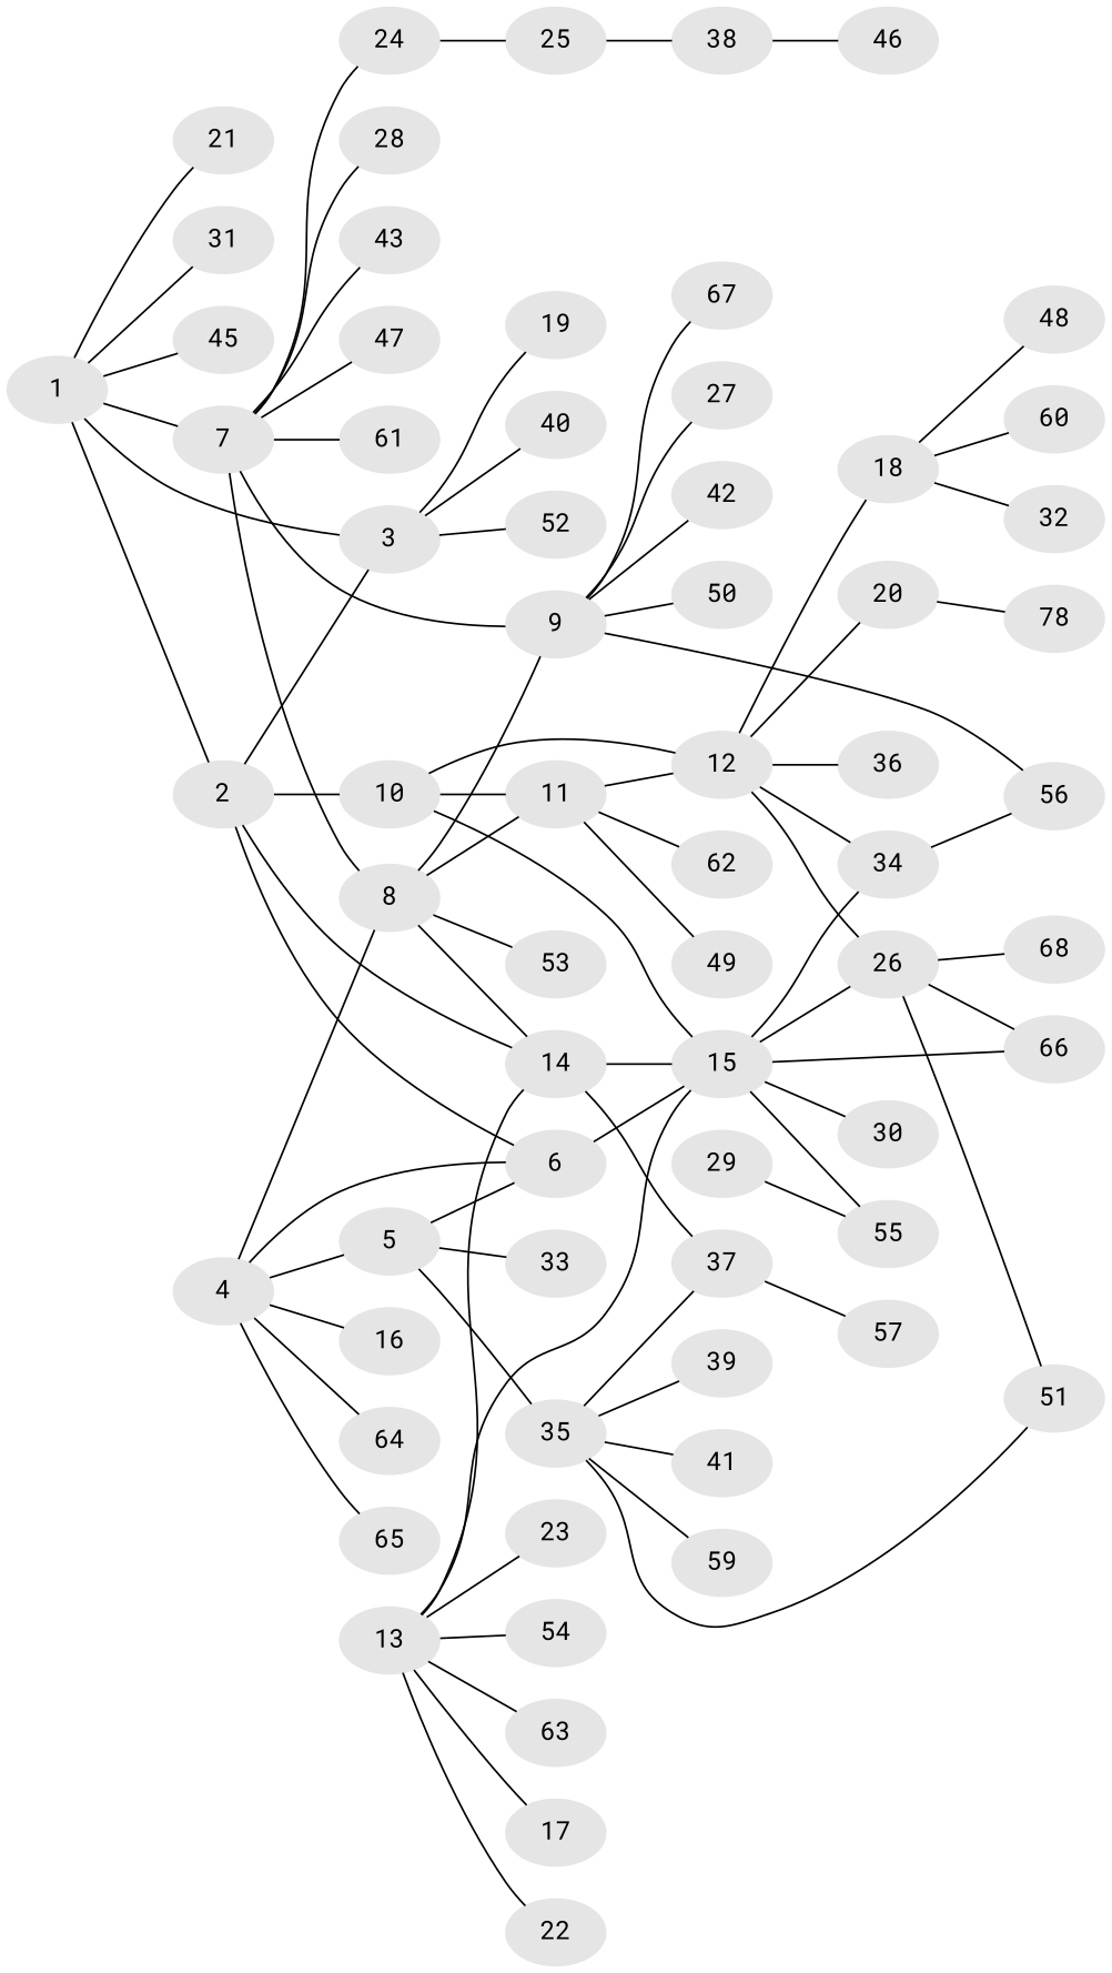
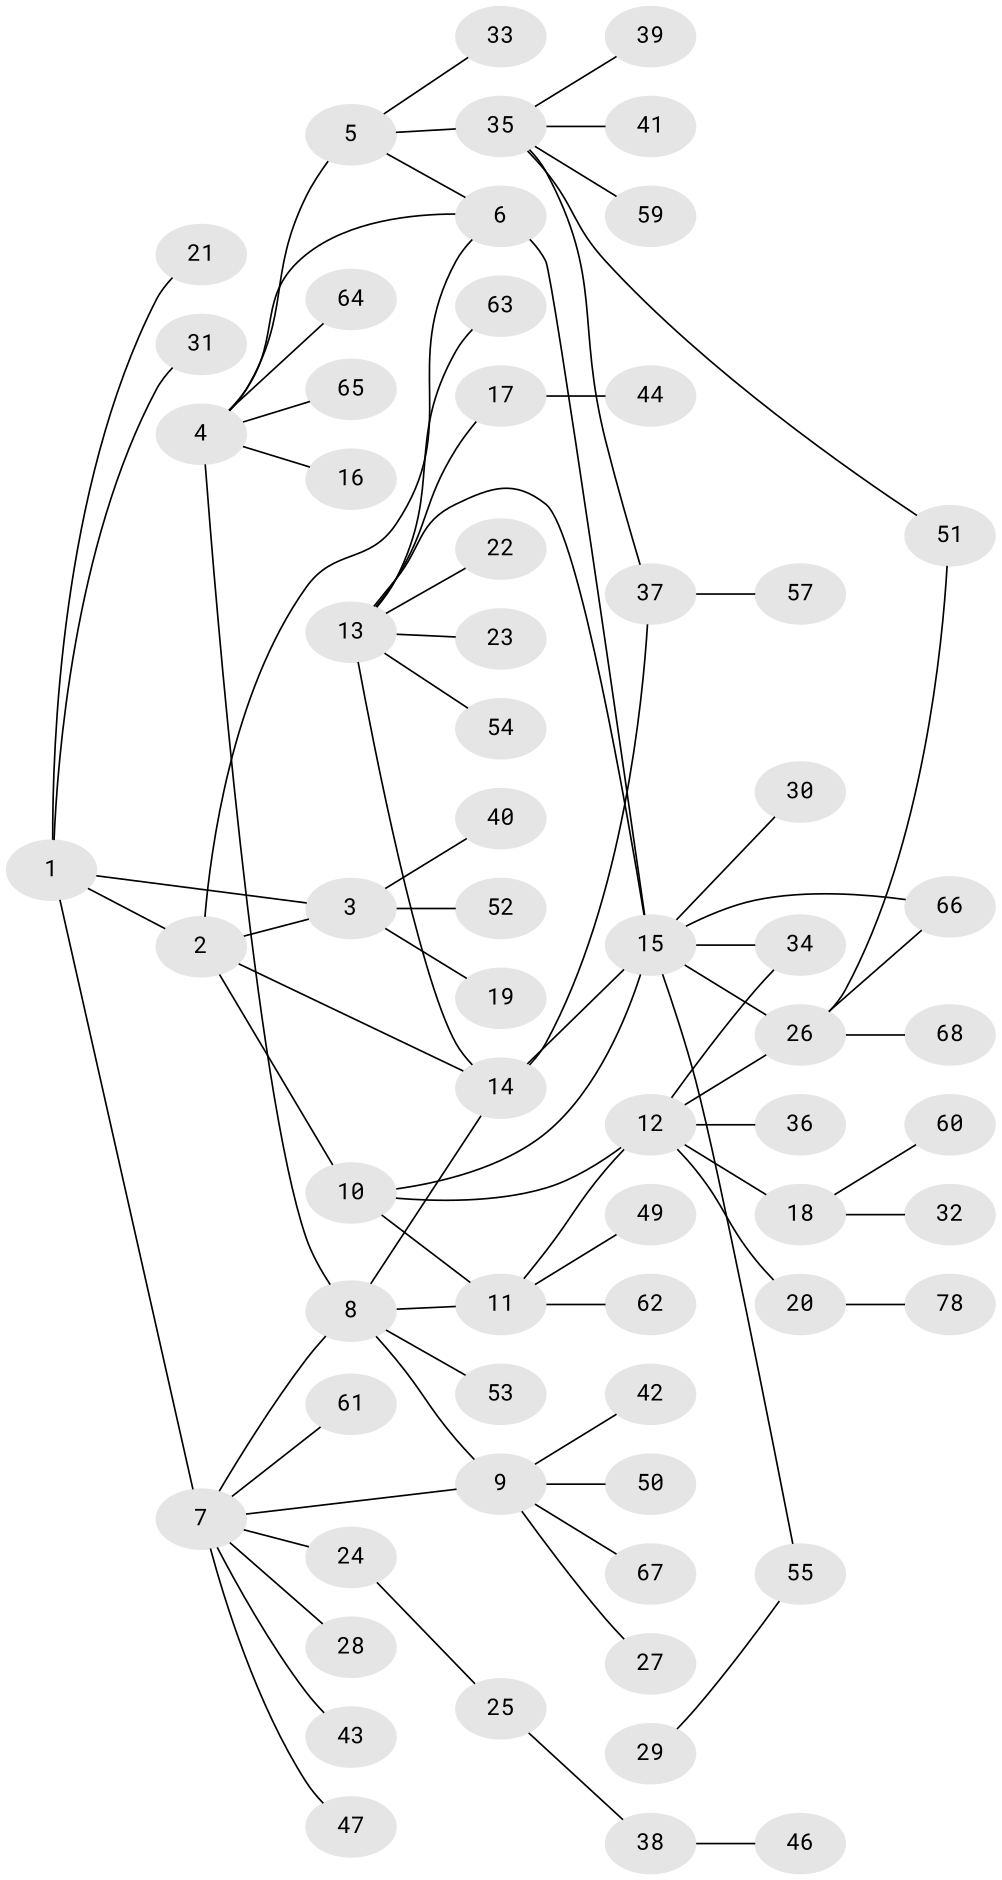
  graph {
    fontname="Roboto Mono"
    rankdir=LR
    node [color=gray90 fontname="Roboto Mono" style=filled]
    edge [fontname="Roboto Mono"]
    1
    2
    3
    7
    21
    31
-   45
    6
    10
    14
    19
    40
    52
    8
    9
    24
    28
    43
    47
    61
    15
    11
    12
    37
    4
    5
    16
    64
    65
    33
    35
    53
    49
    62
    51
    39
    41
    59
    26
    34
    30
    55
    66
    27
    42
    50
-   56
    67
    25
    18
    20
    36
    32
-   48
    60
    n56 [label=78]
    68
    29
    13
    17
    22
    23
    54
    63
+   44
    57
    38
    46
    1 -- 2
    1 -- 3
    1 -- 7
    1 -- 21
    1 -- 31
-   1 -- 45
    2 -- 3
    2 -- 6
    2 -- 10
    2 -- 14
    3 -- 19
    3 -- 40
    3 -- 52
    7 -- 8
    7 -- 9
    7 -- 24
    7 -- 28
    7 -- 43
    7 -- 47
    7 -- 61
    6 -- 15
    10 -- 15
    10 -- 11
    10 -- 12
    14 -- 15
    14 -- 37
    8 -- 14
    8 -- 9
    8 -- 11
    8 -- 53
    9 -- 27
    9 -- 42
    9 -- 50
-   9 -- 56
    9 -- 67
    24 -- 25
    15 -- 26
    15 -- 34
    15 -- 30
    15 -- 55
    15 -- 66
    11 -- 12
    11 -- 49
    11 -- 62
    12 -- 26
    12 -- 34
    12 -- 18
    12 -- 20
    12 -- 36
    37 -- 57
    4 -- 6
    4 -- 8
    4 -- 5
    4 -- 16
    4 -- 64
    4 -- 65
    5 -- 6
    5 -- 33
    5 -- 35
    35 -- 37
    35 -- 51
    35 -- 39
    35 -- 41
    35 -- 59
    26 -- 51
    26 -- 66
    26 -- 68
-   34 -- 56
    25 -- 38
    18 -- 32
-   18 -- 48
    18 -- 60
    20 -- n56
    29 -- 55
    13 -- 14
    13 -- 15
    13 -- 17
    13 -- 22
    13 -- 23
    13 -- 54
    13 -- 63
+   17 -- 44
    38 -- 46
  }
